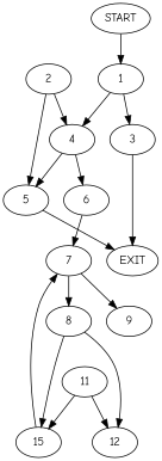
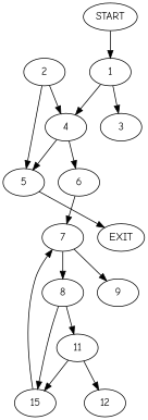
  digraph {
    fontname="Comic Neue"
    node [fontname="Comic Neue"]
    edge [fontname="Comic Neue"]
    n1 [label=START]
    1
    3
    4
    n5 [label=EXIT]
    2
    5
    6
    7
    8
    9
    n12 [label=15]
    11
    12
    n1 -> 1
    1 -> 3
    1 -> 4
-   3 -> n5
    4 -> 5
    4 -> 6
    2 -> 4
    2 -> 5
    5 -> n5
    6 -> 7
    7 -> 8
    7 -> 9
    8 -> n12
-   8 -> 12
+   8 -> 11
    n12 -> 7
    11 -> n12
    11 -> 12
  }
